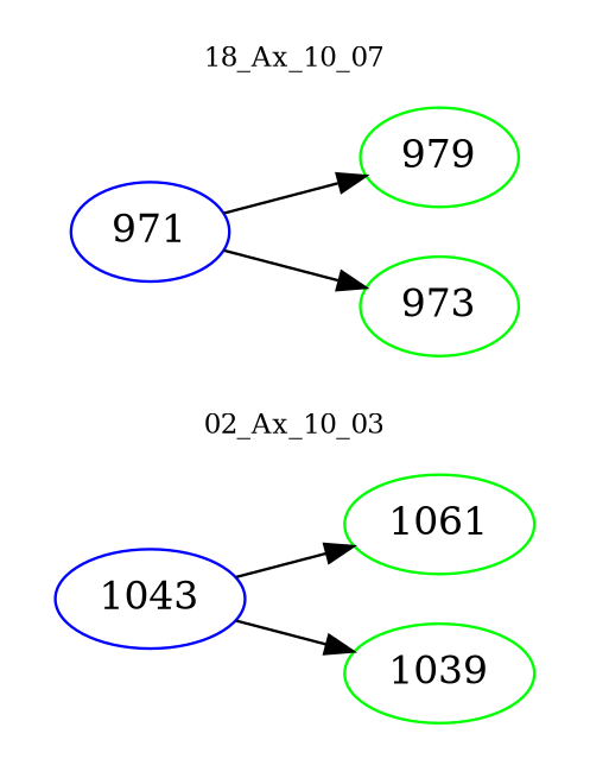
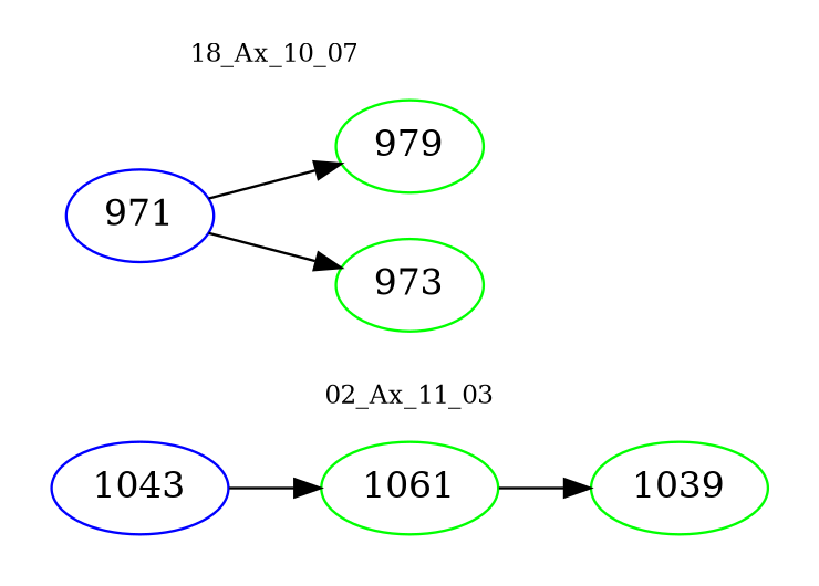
  digraph {
    fontname="DejaVu Serif"
    rankdir=LR
    node [color=green fontname="DejaVu Serif"]
    edge [color=black fontname="DejaVu Serif"]
    n1 [color=blue label=1043]
    n2 [label=1039]
    n3 [label=1061]
    n4 [color=blue label=971]
    n5 [label=973]
    n6 [label=979]
    subgraph cluster_1 {
      color=white
      fontsize=10
-     label="02_Ax_10_03"
+     label="02_Ax_11_03"
      n1
      n2
      n3
    }
    subgraph cluster_2 {
      color=white
      fontsize=10
      label="18_Ax_10_07"
      n4
      n5
      n6
    }
-   n1 -> n2
+   n3 -> n2
    n1 -> n3
    n4 -> n5
    n4 -> n6
  }
